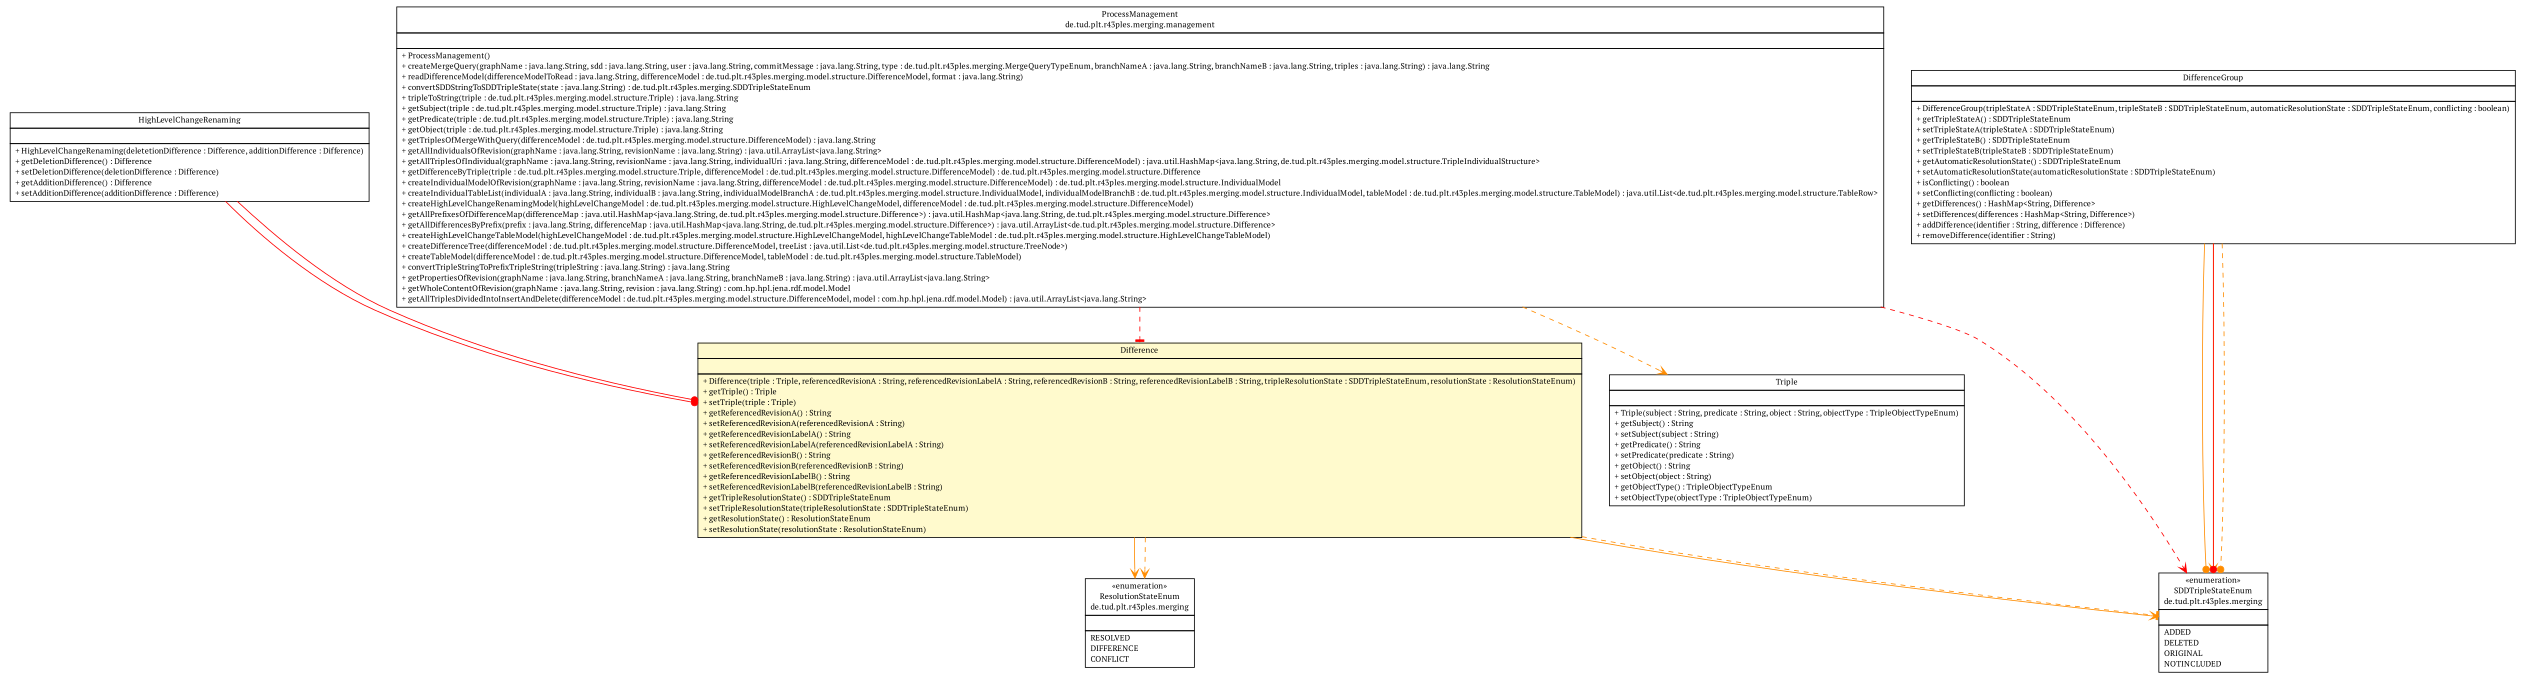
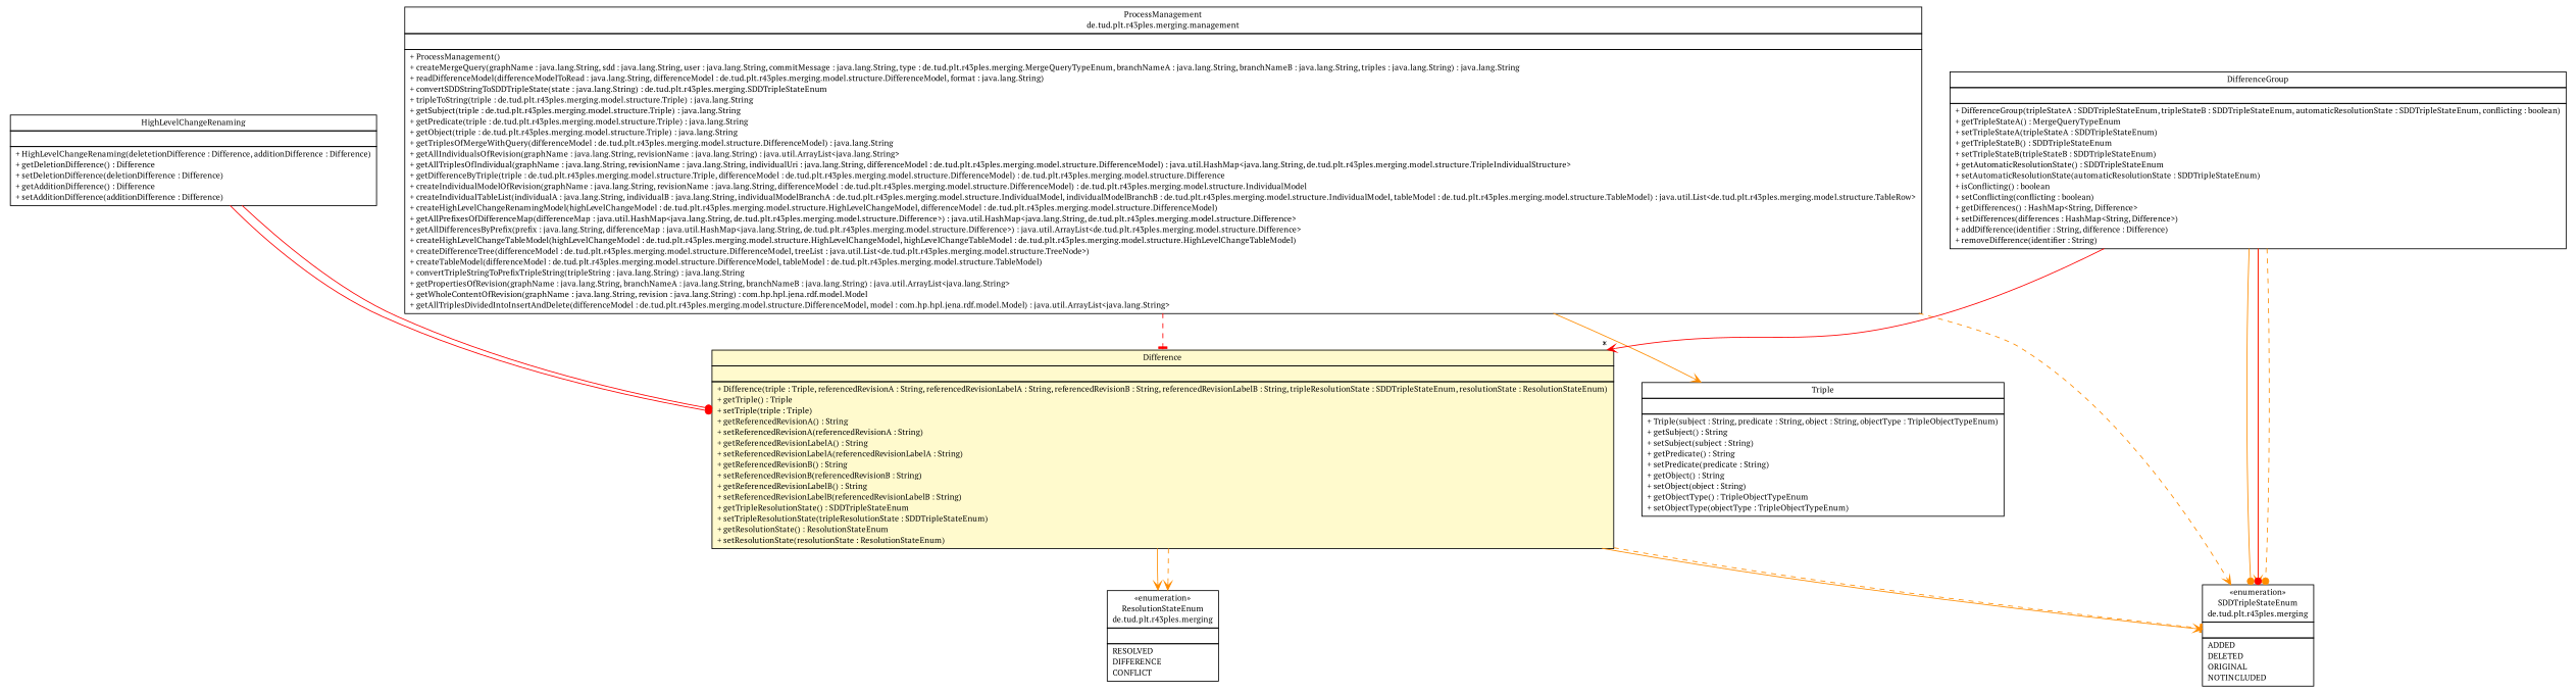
  digraph {
    fontname="PT Serif"
    nodesep=0.25
    ranksep=0.5
    node [fontcolor=black fontname="PT Serif" fontsize=10.0 shape=plaintext]
    edge [arrowhead=vee color=darkorange fontcolor=black fontname="PT Serif" fontsize=10.0 headport=p labelfontname=Helvetica labelfontsize=10 tailport=p]
    n1 [label=<<table title="de.tud.plt.r43ples.merging.SDDTripleStateEnum" border="0" cellborder="1" cellspacing="0" cellpadding="2" port="p" href="../../SDDTripleStateEnum.html"> 		<tr><td><table border="0" cellspacing="0" cellpadding="1"> <tr><td align="center" balign="center"> &#171;enumeration&#187; </td></tr> <tr><td align="center" balign="center"> SDDTripleStateEnum </td></tr> <tr><td align="center" balign="center"> de.tud.plt.r43ples.merging </td></tr> 		</table></td></tr> 		<tr><td><table border="0" cellspacing="0" cellpadding="1"> <tr><td align="left" balign="left">  </td></tr> 		</table></td></tr> 		<tr><td><table border="0" cellspacing="0" cellpadding="1"> <tr><td align="left" balign="left"> ADDED </td></tr> <tr><td align="left" balign="left"> DELETED </td></tr> <tr><td align="left" balign="left"> ORIGINAL </td></tr> <tr><td align="left" balign="left"> NOTINCLUDED </td></tr> 		</table></td></tr> 		</table>>]
    n2 [label=<<table title="de.tud.plt.r43ples.merging.ResolutionStateEnum" border="0" cellborder="1" cellspacing="0" cellpadding="2" port="p" href="../../ResolutionStateEnum.html"> 		<tr><td><table border="0" cellspacing="0" cellpadding="1"> <tr><td align="center" balign="center"> &#171;enumeration&#187; </td></tr> <tr><td align="center" balign="center"> ResolutionStateEnum </td></tr> <tr><td align="center" balign="center"> de.tud.plt.r43ples.merging </td></tr> 		</table></td></tr> 		<tr><td><table border="0" cellspacing="0" cellpadding="1"> <tr><td align="left" balign="left">  </td></tr> 		</table></td></tr> 		<tr><td><table border="0" cellspacing="0" cellpadding="1"> <tr><td align="left" balign="left"> RESOLVED </td></tr> <tr><td align="left" balign="left"> DIFFERENCE </td></tr> <tr><td align="left" balign="left"> CONFLICT </td></tr> 		</table></td></tr> 		</table>>]
    n3 [label=<<table title="de.tud.plt.r43ples.merging.management.ProcessManagement" border="0" cellborder="1" cellspacing="0" cellpadding="2" port="p" href="../../management/ProcessManagement.html"> 		<tr><td><table border="0" cellspacing="0" cellpadding="1"> <tr><td align="center" balign="center"> ProcessManagement </td></tr> <tr><td align="center" balign="center"> de.tud.plt.r43ples.merging.management </td></tr> 		</table></td></tr> 		<tr><td><table border="0" cellspacing="0" cellpadding="1"> <tr><td align="left" balign="left">  </td></tr> 		</table></td></tr> 		<tr><td><table border="0" cellspacing="0" cellpadding="1"> <tr><td align="left" balign="left"> + ProcessManagement() </td></tr> <tr><td align="left" balign="left"> + createMergeQuery(graphName : java.lang.String, sdd : java.lang.String, user : java.lang.String, commitMessage : java.lang.String, type : de.tud.plt.r43ples.merging.MergeQueryTypeEnum, branchNameA : java.lang.String, branchNameB : java.lang.String, triples : java.lang.String) : java.lang.String </td></tr> <tr><td align="left" balign="left"> + readDifferenceModel(differenceModelToRead : java.lang.String, differenceModel : de.tud.plt.r43ples.merging.model.structure.DifferenceModel, format : java.lang.String) </td></tr> <tr><td align="left" balign="left"> + convertSDDStringToSDDTripleState(state : java.lang.String) : de.tud.plt.r43ples.merging.SDDTripleStateEnum </td></tr> <tr><td align="left" balign="left"> + tripleToString(triple : de.tud.plt.r43ples.merging.model.structure.Triple) : java.lang.String </td></tr> <tr><td align="left" balign="left"> + getSubject(triple : de.tud.plt.r43ples.merging.model.structure.Triple) : java.lang.String </td></tr> <tr><td align="left" balign="left"> + getPredicate(triple : de.tud.plt.r43ples.merging.model.structure.Triple) : java.lang.String </td></tr> <tr><td align="left" balign="left"> + getObject(triple : de.tud.plt.r43ples.merging.model.structure.Triple) : java.lang.String </td></tr> <tr><td align="left" balign="left"> + getTriplesOfMergeWithQuery(differenceModel : de.tud.plt.r43ples.merging.model.structure.DifferenceModel) : java.lang.String </td></tr> <tr><td align="left" balign="left"> + getAllIndividualsOfRevision(graphName : java.lang.String, revisionName : java.lang.String) : java.util.ArrayList&lt;java.lang.String&gt; </td></tr> <tr><td align="left" balign="left"> + getAllTriplesOfIndividual(graphName : java.lang.String, revisionName : java.lang.String, individualUri : java.lang.String, differenceModel : de.tud.plt.r43ples.merging.model.structure.DifferenceModel) : java.util.HashMap&lt;java.lang.String, de.tud.plt.r43ples.merging.model.structure.TripleIndividualStructure&gt; </td></tr> <tr><td align="left" balign="left"> + getDifferenceByTriple(triple : de.tud.plt.r43ples.merging.model.structure.Triple, differenceModel : de.tud.plt.r43ples.merging.model.structure.DifferenceModel) : de.tud.plt.r43ples.merging.model.structure.Difference </td></tr> <tr><td align="left" balign="left"> + createIndividualModelOfRevision(graphName : java.lang.String, revisionName : java.lang.String, differenceModel : de.tud.plt.r43ples.merging.model.structure.DifferenceModel) : de.tud.plt.r43ples.merging.model.structure.IndividualModel </td></tr> <tr><td align="left" balign="left"> + createIndividualTableList(individualA : java.lang.String, individualB : java.lang.String, individualModelBranchA : de.tud.plt.r43ples.merging.model.structure.IndividualModel, individualModelBranchB : de.tud.plt.r43ples.merging.model.structure.IndividualModel, tableModel : de.tud.plt.r43ples.merging.model.structure.TableModel) : java.util.List&lt;de.tud.plt.r43ples.merging.model.structure.TableRow&gt; </td></tr> <tr><td align="left" balign="left"> + createHighLevelChangeRenamingModel(highLevelChangeModel : de.tud.plt.r43ples.merging.model.structure.HighLevelChangeModel, differenceModel : de.tud.plt.r43ples.merging.model.structure.DifferenceModel) </td></tr> <tr><td align="left" balign="left"> + getAllPrefixesOfDifferenceMap(differenceMap : java.util.HashMap&lt;java.lang.String, de.tud.plt.r43ples.merging.model.structure.Difference&gt;) : java.util.HashMap&lt;java.lang.String, de.tud.plt.r43ples.merging.model.structure.Difference&gt; </td></tr> <tr><td align="left" balign="left"> + getAllDifferencesByPrefix(prefix : java.lang.String, differenceMap : java.util.HashMap&lt;java.lang.String, de.tud.plt.r43ples.merging.model.structure.Difference&gt;) : java.util.ArrayList&lt;de.tud.plt.r43ples.merging.model.structure.Difference&gt; </td></tr> <tr><td align="left" balign="left"> + createHighLevelChangeTableModel(highLevelChangeModel : de.tud.plt.r43ples.merging.model.structure.HighLevelChangeModel, highLevelChangeTableModel : de.tud.plt.r43ples.merging.model.structure.HighLevelChangeTableModel) </td></tr> <tr><td align="left" balign="left"> + createDifferenceTree(differenceModel : de.tud.plt.r43ples.merging.model.structure.DifferenceModel, treeList : java.util.List&lt;de.tud.plt.r43ples.merging.model.structure.TreeNode&gt;) </td></tr> <tr><td align="left" balign="left"> + createTableModel(differenceModel : de.tud.plt.r43ples.merging.model.structure.DifferenceModel, tableModel : de.tud.plt.r43ples.merging.model.structure.TableModel) </td></tr> <tr><td align="left" balign="left"> + convertTripleStringToPrefixTripleString(tripleString : java.lang.String) : java.lang.String </td></tr> <tr><td align="left" balign="left"> + getPropertiesOfRevision(graphName : java.lang.String, branchNameA : java.lang.String, branchNameB : java.lang.String) : java.util.ArrayList&lt;java.lang.String&gt; </td></tr> <tr><td align="left" balign="left"> + getWholeContentOfRevision(graphName : java.lang.String, revision : java.lang.String) : com.hp.hpl.jena.rdf.model.Model </td></tr> <tr><td align="left" balign="left"> + getAllTriplesDividedIntoInsertAndDelete(differenceModel : de.tud.plt.r43ples.merging.model.structure.DifferenceModel, model : com.hp.hpl.jena.rdf.model.Model) : java.util.ArrayList&lt;java.lang.String&gt; </td></tr> 		</table></td></tr> 		</table>>]
    n4 [label=<<table title="de.tud.plt.r43ples.merging.model.structure.Triple" border="0" cellborder="1" cellspacing="0" cellpadding="2" port="p" href="./Triple.html"> 		<tr><td><table border="0" cellspacing="0" cellpadding="1"> <tr><td align="center" balign="center"> Triple </td></tr> 		</table></td></tr> 		<tr><td><table border="0" cellspacing="0" cellpadding="1"> <tr><td align="left" balign="left">  </td></tr> 		</table></td></tr> 		<tr><td><table border="0" cellspacing="0" cellpadding="1"> <tr><td align="left" balign="left"> + Triple(subject : String, predicate : String, object : String, objectType : TripleObjectTypeEnum) </td></tr> <tr><td align="left" balign="left"> + getSubject() : String </td></tr> <tr><td align="left" balign="left"> + setSubject(subject : String) </td></tr> <tr><td align="left" balign="left"> + getPredicate() : String </td></tr> <tr><td align="left" balign="left"> + setPredicate(predicate : String) </td></tr> <tr><td align="left" balign="left"> + getObject() : String </td></tr> <tr><td align="left" balign="left"> + setObject(object : String) </td></tr> <tr><td align="left" balign="left"> + getObjectType() : TripleObjectTypeEnum </td></tr> <tr><td align="left" balign="left"> + setObjectType(objectType : TripleObjectTypeEnum) </td></tr> 		</table></td></tr> 		</table>>]
    n5 [label=<<table title="de.tud.plt.r43ples.merging.model.structure.Difference" border="0" cellborder="1" cellspacing="0" cellpadding="2" port="p" bgcolor="lemonChiffon" href="./Difference.html"> 		<tr><td><table border="0" cellspacing="0" cellpadding="1"> <tr><td align="center" balign="center"> Difference </td></tr> 		</table></td></tr> 		<tr><td><table border="0" cellspacing="0" cellpadding="1"> <tr><td align="left" balign="left">  </td></tr> 		</table></td></tr> 		<tr><td><table border="0" cellspacing="0" cellpadding="1"> <tr><td align="left" balign="left"> + Difference(triple : Triple, referencedRevisionA : String, referencedRevisionLabelA : String, referencedRevisionB : String, referencedRevisionLabelB : String, tripleResolutionState : SDDTripleStateEnum, resolutionState : ResolutionStateEnum) </td></tr> <tr><td align="left" balign="left"> + getTriple() : Triple </td></tr> <tr><td align="left" balign="left"> + setTriple(triple : Triple) </td></tr> <tr><td align="left" balign="left"> + getReferencedRevisionA() : String </td></tr> <tr><td align="left" balign="left"> + setReferencedRevisionA(referencedRevisionA : String) </td></tr> <tr><td align="left" balign="left"> + getReferencedRevisionLabelA() : String </td></tr> <tr><td align="left" balign="left"> + setReferencedRevisionLabelA(referencedRevisionLabelA : String) </td></tr> <tr><td align="left" balign="left"> + getReferencedRevisionB() : String </td></tr> <tr><td align="left" balign="left"> + setReferencedRevisionB(referencedRevisionB : String) </td></tr> <tr><td align="left" balign="left"> + getReferencedRevisionLabelB() : String </td></tr> <tr><td align="left" balign="left"> + setReferencedRevisionLabelB(referencedRevisionLabelB : String) </td></tr> <tr><td align="left" balign="left"> + getTripleResolutionState() : SDDTripleStateEnum </td></tr> <tr><td align="left" balign="left"> + setTripleResolutionState(tripleResolutionState : SDDTripleStateEnum) </td></tr> <tr><td align="left" balign="left"> + getResolutionState() : ResolutionStateEnum </td></tr> <tr><td align="left" balign="left"> + setResolutionState(resolutionState : ResolutionStateEnum) </td></tr> 		</table></td></tr> 		</table>>]
    n6 [label=<<table title="de.tud.plt.r43ples.merging.model.structure.HighLevelChangeRenaming" border="0" cellborder="1" cellspacing="0" cellpadding="2" port="p" href="./HighLevelChangeRenaming.html"> 		<tr><td><table border="0" cellspacing="0" cellpadding="1"> <tr><td align="center" balign="center"> HighLevelChangeRenaming </td></tr> 		</table></td></tr> 		<tr><td><table border="0" cellspacing="0" cellpadding="1"> <tr><td align="left" balign="left">  </td></tr> 		</table></td></tr> 		<tr><td><table border="0" cellspacing="0" cellpadding="1"> <tr><td align="left" balign="left"> + HighLevelChangeRenaming(deletetionDifference : Difference, additionDifference : Difference) </td></tr> <tr><td align="left" balign="left"> + getDeletionDifference() : Difference </td></tr> <tr><td align="left" balign="left"> + setDeletionDifference(deletionDifference : Difference) </td></tr> <tr><td align="left" balign="left"> + getAdditionDifference() : Difference </td></tr> <tr><td align="left" balign="left"> + setAdditionDifference(additionDifference : Difference) </td></tr> 		</table></td></tr> 		</table>>]
-   n7 [label=<<table title="de.tud.plt.r43ples.merging.model.structure.DifferenceGroup" border="0" cellborder="1" cellspacing="0" cellpadding="2" port="p" href="./DifferenceGroup.html"> 		<tr><td><table border="0" cellspacing="0" cellpadding="1"> <tr><td align="center" balign="center"> DifferenceGroup </td></tr> 		</table></td></tr> 		<tr><td><table border="0" cellspacing="0" cellpadding="1"> <tr><td align="left" balign="left">  </td></tr> 		</table></td></tr> 		<tr><td><table border="0" cellspacing="0" cellpadding="1"> <tr><td align="left" balign="left"> + DifferenceGroup(tripleStateA : SDDTripleStateEnum, tripleStateB : SDDTripleStateEnum, automaticResolutionState : SDDTripleStateEnum, conflicting : boolean) </td></tr> <tr><td align="left" balign="left"> + getTripleStateA() : SDDTripleStateEnum </td></tr> <tr><td align="left" balign="left"> + setTripleStateA(tripleStateA : SDDTripleStateEnum) </td></tr> <tr><td align="left" balign="left"> + getTripleStateB() : SDDTripleStateEnum </td></tr> <tr><td align="left" balign="left"> + setTripleStateB(tripleStateB : SDDTripleStateEnum) </td></tr> <tr><td align="left" balign="left"> + getAutomaticResolutionState() : SDDTripleStateEnum </td></tr> <tr><td align="left" balign="left"> + setAutomaticResolutionState(automaticResolutionState : SDDTripleStateEnum) </td></tr> <tr><td align="left" balign="left"> + isConflicting() : boolean </td></tr> <tr><td align="left" balign="left"> + setConflicting(conflicting : boolean) </td></tr> <tr><td align="left" balign="left"> + getDifferences() : HashMap&lt;String, Difference&gt; </td></tr> <tr><td align="left" balign="left"> + setDifferences(differences : HashMap&lt;String, Difference&gt;) </td></tr> <tr><td align="left" balign="left"> + addDifference(identifier : String, difference : Difference) </td></tr> <tr><td align="left" balign="left"> + removeDifference(identifier : String) </td></tr> 		</table></td></tr> 		</table>>]
-   n3 -> n1 [color=red style=dashed]
-   n3 -> n4 [style=dashed]
+   n7 [label=<<table title="de.tud.plt.r43ples.merging.model.structure.DifferenceGroup" border="0" cellborder="1" cellspacing="0" cellpadding="2" port="p" href="./DifferenceGroup.html"> 		<tr><td><table border="0" cellspacing="0" cellpadding="1"> <tr><td align="center" balign="center"> DifferenceGroup </td></tr> 		</table></td></tr> 		<tr><td><table border="0" cellspacing="0" cellpadding="1"> <tr><td align="left" balign="left">  </td></tr> 		</table></td></tr> 		<tr><td><table border="0" cellspacing="0" cellpadding="1"> <tr><td align="left" balign="left"> + DifferenceGroup(tripleStateA : SDDTripleStateEnum, tripleStateB : SDDTripleStateEnum, automaticResolutionState : SDDTripleStateEnum, conflicting : boolean) </td></tr> <tr><td align="left" balign="left"> + getTripleStateA() : MergeQueryTypeEnum </td></tr> <tr><td align="left" balign="left"> + setTripleStateA(tripleStateA : SDDTripleStateEnum) </td></tr> <tr><td align="left" balign="left"> + getTripleStateB() : SDDTripleStateEnum </td></tr> <tr><td align="left" balign="left"> + setTripleStateB(tripleStateB : SDDTripleStateEnum) </td></tr> <tr><td align="left" balign="left"> + getAutomaticResolutionState() : SDDTripleStateEnum </td></tr> <tr><td align="left" balign="left"> + setAutomaticResolutionState(automaticResolutionState : SDDTripleStateEnum) </td></tr> <tr><td align="left" balign="left"> + isConflicting() : boolean </td></tr> <tr><td align="left" balign="left"> + setConflicting(conflicting : boolean) </td></tr> <tr><td align="left" balign="left"> + getDifferences() : HashMap&lt;String, Difference&gt; </td></tr> <tr><td align="left" balign="left"> + setDifferences(differences : HashMap&lt;String, Difference&gt;) </td></tr> <tr><td align="left" balign="left"> + addDifference(identifier : String, difference : Difference) </td></tr> <tr><td align="left" balign="left"> + removeDifference(identifier : String) </td></tr> 		</table></td></tr> 		</table>>]
+   n3 -> n1 [style=dashed]
+   n3 -> n4 [style=solid]
    n3 -> n5 [arrowhead=tee color=red style=dashed]
    n5 -> n1
    n5 -> n1 [arrowhead=tee style=dashed]
    n5 -> n2
    n5 -> n2 [style=dashed]
    n6 -> n5 [arrowhead=dot color=red]
    n6 -> n5 [arrowhead=dot color=red]
    n7 -> n1
    n7 -> n1 [arrowhead=dot]
    n7 -> n1 [arrowhead=dot color=red]
    n7 -> n1 [arrowhead=dot style=dashed]
+   n7 -> n5 [color=red headlabel="*"]
  }
